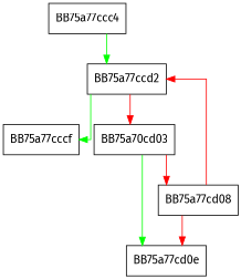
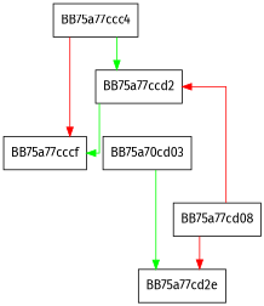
  digraph {
    fontname="Fira Sans"
    splines=ortho
    node [fontname="Fira Sans" shape=box]
    edge [color=red fontname="Fira Sans"]
    BB75a77ccc4
    BB75a77ccd2
    BB75a77cccf
    n4 [label=BB75a70cd03]
-   BB75a77cd0e
+   BB75a77cd0e [label=BB75a77cd2e]
    BB75a77cd08
    BB75a77ccc4 -> BB75a77ccd2 [color=green]
+   BB75a77ccc4 -> BB75a77cccf
    BB75a77ccd2 -> BB75a77cccf [color=green]
-   BB75a77ccd2 -> n4
    n4 -> BB75a77cd0e [color=green]
-   n4 -> BB75a77cd08
    BB75a77cd08 -> BB75a77ccd2
    BB75a77cd08 -> BB75a77cd0e
  }
